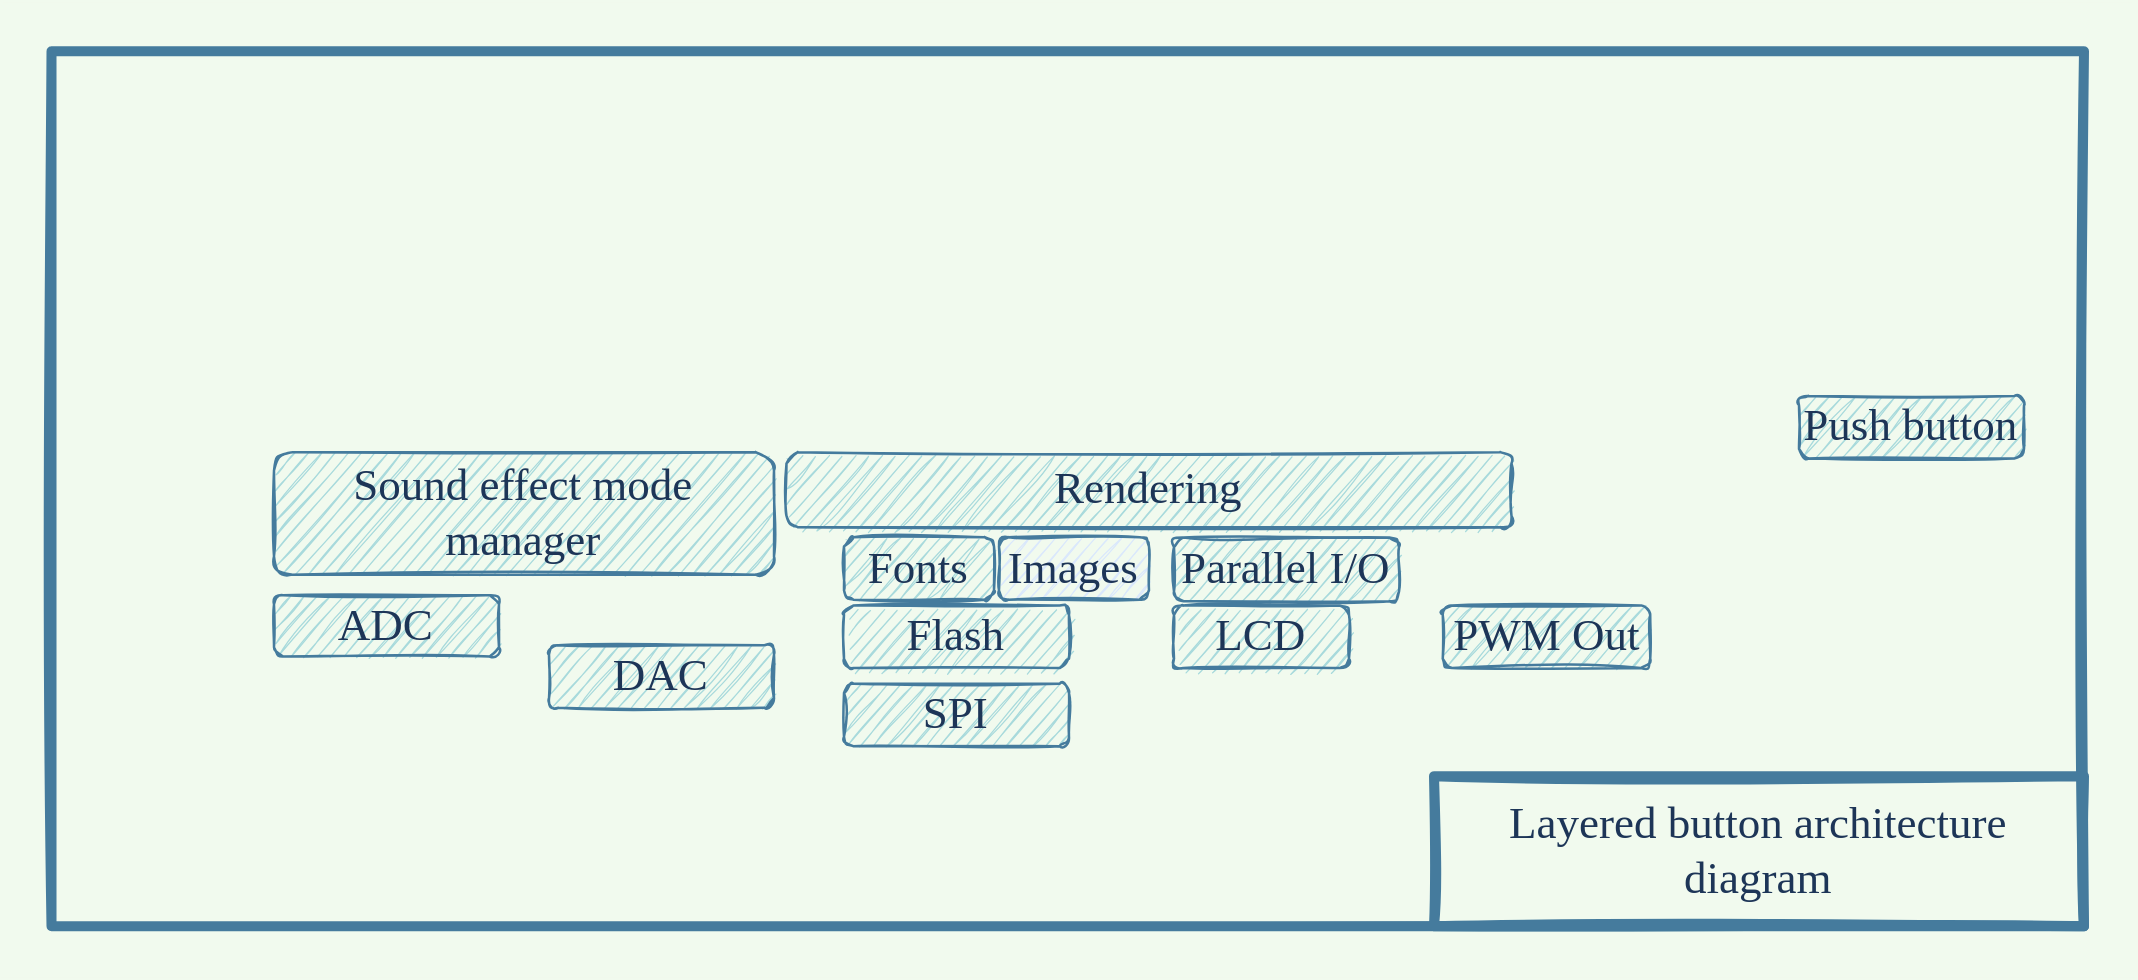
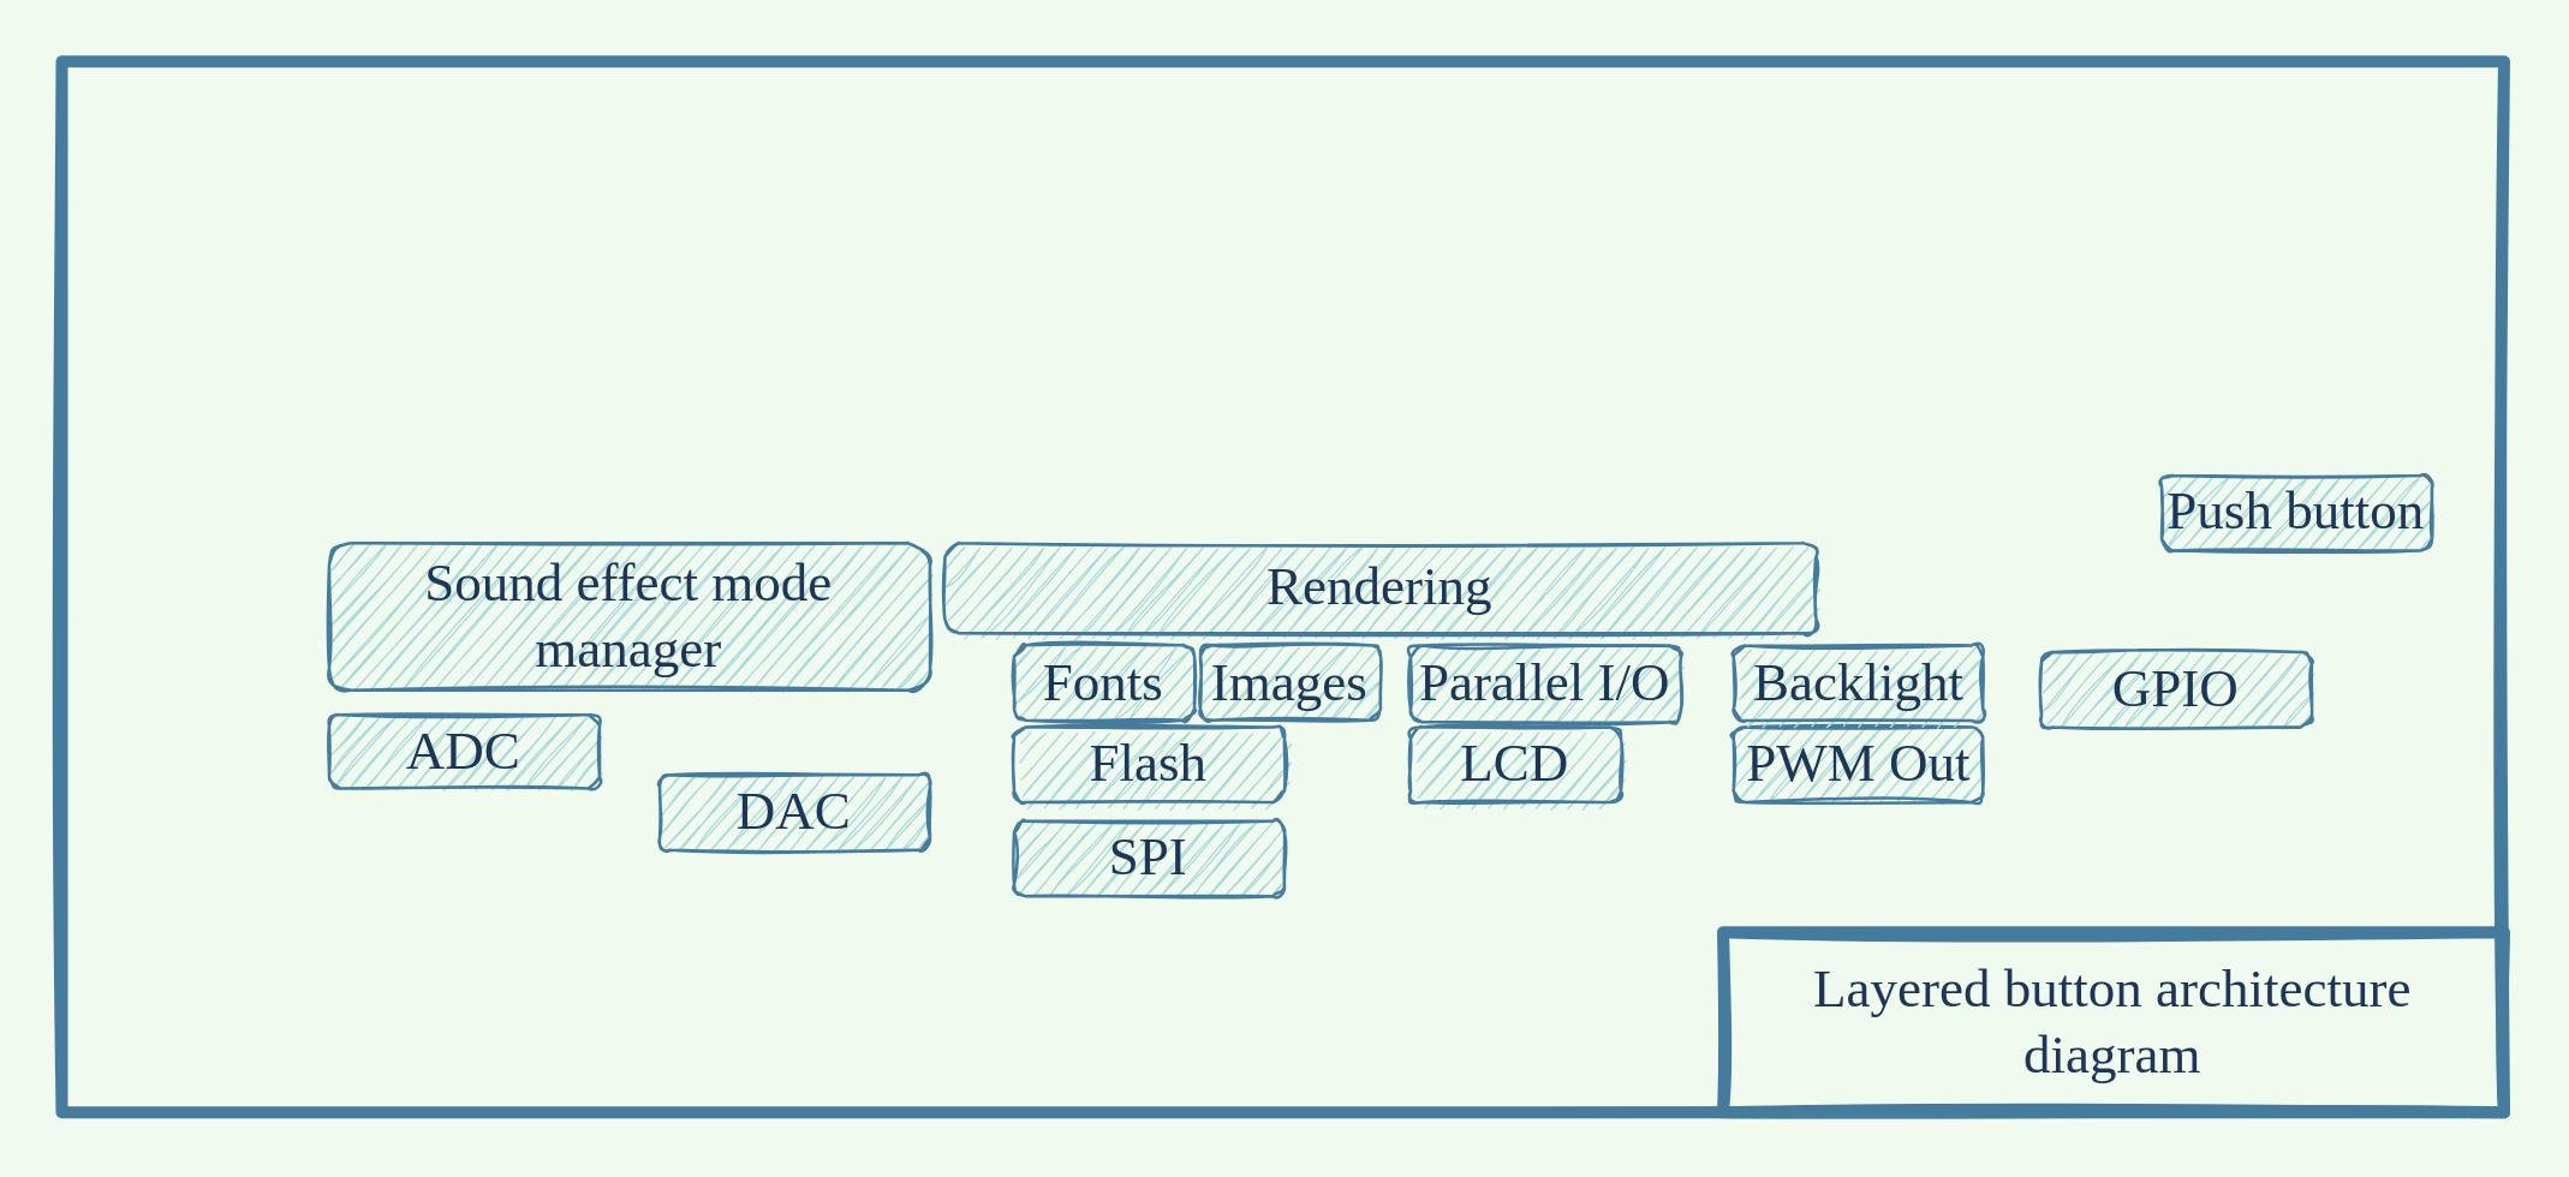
  <mxCell id="0" />
  <mxCell id="1" parent="0" />
  <mxCell id="2" value="" style="rounded=0;whiteSpace=wrap;html=1;sketch=1;fontColor=#1D3557;strokeColor=#457B9D;fillColor=none;strokeWidth=4;" vertex="1" parent="1"><mxGeometry x="20" y="20" width="813" height="350" as="geometry" /></mxCell>
  <mxCell id="3" value="&lt;font face=&quot;Computer Modern&quot; style=&quot;font-size: 18px&quot;&gt;Layered button architecture diagram&lt;/font&gt;" style="rounded=0;whiteSpace=wrap;html=1;sketch=1;fontColor=#1D3557;strokeColor=#457B9D;strokeWidth=4;fillColor=none;" vertex="1" parent="1"><mxGeometry x="573" y="310" width="260" height="60" as="geometry" /></mxCell>
  <mxCell id="4" value="&lt;font face=&quot;Computer Modern&quot;&gt;&lt;span style=&quot;font-size: 18px&quot;&gt;ADC&lt;/span&gt;&lt;/font&gt;" style="rounded=1;whiteSpace=wrap;html=1;fillColor=#A8DADC;strokeColor=#457B9D;fontColor=#1D3557;sketch=1;" vertex="1" parent="1"><mxGeometry x="109" y="237.6" width="90" height="24.5" as="geometry" /></mxCell>
  <mxCell id="5" value="&lt;font face=&quot;Computer Modern&quot;&gt;&lt;span style=&quot;font-size: 18px&quot;&gt;DAC&lt;/span&gt;&lt;/font&gt;" style="rounded=1;whiteSpace=wrap;html=1;fillColor=#A8DADC;strokeColor=#457B9D;fontColor=#1D3557;sketch=1;" vertex="1" parent="1"><mxGeometry x="219" y="257.6" width="90" height="25" as="geometry" /></mxCell>
  <mxCell id="6" value="&lt;font face=&quot;Computer Modern&quot;&gt;&lt;span style=&quot;font-size: 18px&quot;&gt;Parallel I/O&lt;/span&gt;&lt;/font&gt;" style="rounded=1;whiteSpace=wrap;html=1;fillColor=#A8DADC;strokeColor=#457B9D;fontColor=#1D3557;sketch=1;" vertex="1" parent="1"><mxGeometry x="469" y="214.48" width="90" height="25.52" as="geometry" /></mxCell>
+ <mxCell id="7" value="&lt;font face=&quot;Computer Modern&quot;&gt;&lt;span style=&quot;font-size: 18px&quot;&gt;GPIO&lt;/span&gt;&lt;/font&gt;" style="rounded=1;whiteSpace=wrap;html=1;fillColor=#A8DADC;strokeColor=#457B9D;fontColor=#1D3557;sketch=1;" vertex="1" parent="1"><mxGeometry x="679" y="216.72" width="90" height="25" as="geometry" /></mxCell>
  <mxCell id="8" value="&lt;font face=&quot;Computer Modern&quot;&gt;&lt;span style=&quot;font-size: 18px&quot;&gt;SPI&lt;/span&gt;&lt;/font&gt;" style="rounded=1;whiteSpace=wrap;html=1;fillColor=#A8DADC;strokeColor=#457B9D;fontColor=#1D3557;sketch=1;" vertex="1" parent="1"><mxGeometry x="337" y="272.96" width="90" height="25" as="geometry" /></mxCell>
  <mxCell id="9" value="&lt;font face=&quot;Computer Modern&quot;&gt;&lt;span style=&quot;font-size: 18px&quot;&gt;LCD&lt;/span&gt;&lt;/font&gt;" style="rounded=1;whiteSpace=wrap;html=1;fillColor=#A8DADC;strokeColor=#457B9D;fontColor=#1D3557;sketch=1;" vertex="1" parent="1"><mxGeometry x="469" y="241.72" width="70" height="25" as="geometry" /></mxCell>
  <mxCell id="10" value="&lt;font face=&quot;Computer Modern&quot;&gt;&lt;span style=&quot;font-size: 18px&quot;&gt;PWM Out&lt;/span&gt;&lt;/font&gt;" style="rounded=1;whiteSpace=wrap;html=1;fillColor=#A8DADC;strokeColor=#457B9D;fontColor=#1D3557;sketch=1;" vertex="1" parent="1"><mxGeometry x="576.5" y="241.72" width="83" height="25" as="geometry" /></mxCell>
+ <mxCell id="11" value="&lt;font face=&quot;Computer Modern&quot;&gt;&lt;span style=&quot;font-size: 18px&quot;&gt;Backlight&lt;/span&gt;&lt;/font&gt;" style="rounded=1;whiteSpace=wrap;html=1;fillColor=#A8DADC;strokeColor=#457B9D;fontColor=#1D3557;sketch=1;" vertex="1" parent="1"><mxGeometry x="576.5" y="214.48" width="83" height="25" as="geometry" /></mxCell>
  <mxCell id="12" value="&lt;font face=&quot;Computer Modern&quot;&gt;&lt;span style=&quot;font-size: 18px&quot;&gt;Rendering&lt;/span&gt;&lt;/font&gt;" style="rounded=1;whiteSpace=wrap;html=1;fillColor=#A8DADC;strokeColor=#457B9D;fontColor=#1D3557;sketch=1;" vertex="1" parent="1"><mxGeometry x="314" y="180.36" width="290" height="30" as="geometry" /></mxCell>
  <mxCell id="13" value="&lt;font face=&quot;Computer Modern&quot;&gt;&lt;span style=&quot;font-size: 18px&quot;&gt;Flash&lt;/span&gt;&lt;/font&gt;" style="rounded=1;whiteSpace=wrap;html=1;fillColor=#A8DADC;strokeColor=#457B9D;fontColor=#1D3557;sketch=1;" vertex="1" parent="1"><mxGeometry x="337" y="241.72" width="90" height="25" as="geometry" /></mxCell>
  <mxCell id="14" value="&lt;font face=&quot;Computer Modern&quot; style=&quot;font-size: 18px&quot;&gt;Fonts&lt;/font&gt;" style="rounded=1;whiteSpace=wrap;html=1;fillColor=#A8DADC;strokeColor=#457B9D;fontColor=#1D3557;sketch=1;" vertex="1" parent="1"><mxGeometry x="337" y="214.36" width="60" height="25" as="geometry" /></mxCell>
- <mxCell id="15" value="&lt;font face=&quot;Computer Modern&quot; style=&quot;font-size: 18px&quot;&gt;Images&lt;/font&gt;" style="rounded=1;whiteSpace=wrap;html=1;fillColor=#dae8fc;strokeColor=#457B9D;fontColor=#1D3557;sketch=1;" vertex="1" parent="1"><mxGeometry x="399" y="214.36" width="60" height="25" as="geometry" /></mxCell>
+ <mxCell id="15" value="&lt;font face=&quot;Computer Modern&quot; style=&quot;font-size: 18px&quot;&gt;Images&lt;/font&gt;" style="rounded=1;whiteSpace=wrap;html=1;fillColor=#A8DADC;strokeColor=#457B9D;fontColor=#1D3557;sketch=1;" vertex="1" parent="1"><mxGeometry x="399" y="214.36" width="60" height="25" as="geometry" /></mxCell>
  <mxCell id="16" value="&lt;span style=&quot;font-family: &amp;#34;computer modern&amp;#34; ; font-size: 18px&quot;&gt;Push button&lt;/span&gt;" style="rounded=1;whiteSpace=wrap;html=1;fillColor=#A8DADC;strokeColor=#457B9D;fontColor=#1D3557;sketch=1;" vertex="1" parent="1"><mxGeometry x="719" y="157.86" width="90" height="25" as="geometry" /></mxCell>
  <mxCell id="17" value="&lt;font face=&quot;Computer Modern&quot;&gt;&lt;span style=&quot;font-size: 18px&quot;&gt;Sound effect mode manager&lt;/span&gt;&lt;/font&gt;" style="rounded=1;whiteSpace=wrap;html=1;fillColor=#A8DADC;strokeColor=#457B9D;fontColor=#1D3557;sketch=1;" vertex="1" parent="1"><mxGeometry x="109" y="180.36" width="200" height="49" as="geometry" /></mxCell>
